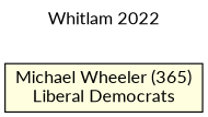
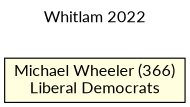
  digraph {
    label="Whitlam 2022"
    labelloc=t
    mclimit=10
    rankdir=LR
    fontname=Lato
-   n1 [label="Michael Wheeler (365)\nLiberal Democrats" shape=box style=filled fillcolor=lightyellow fontname=Lato]
+   n1 [label="Michael Wheeler (366)\nLiberal Democrats" shape=box style=filled fillcolor=lightyellow fontname=Lato]
  }
